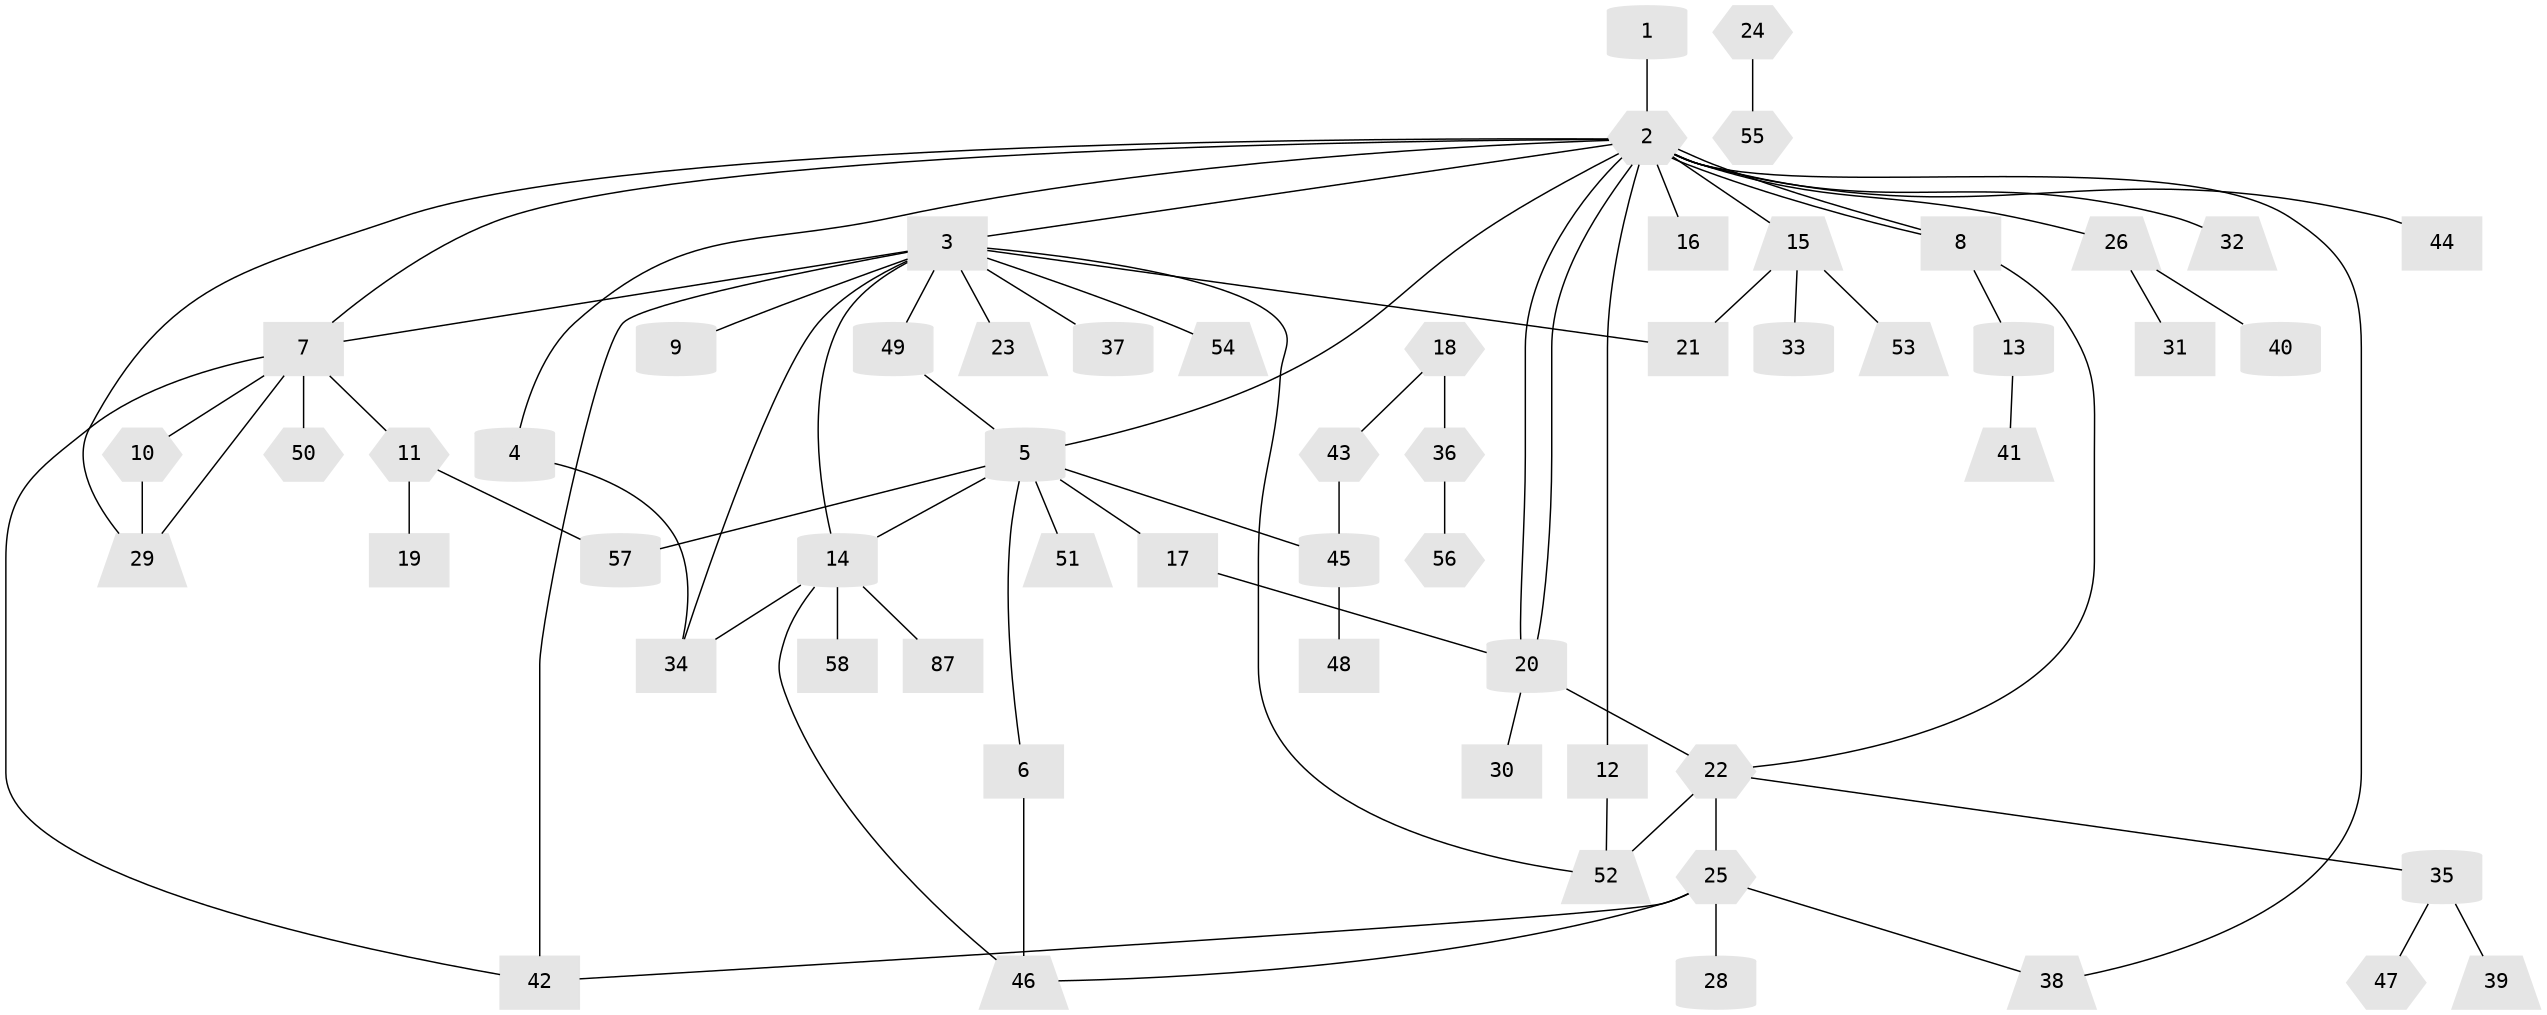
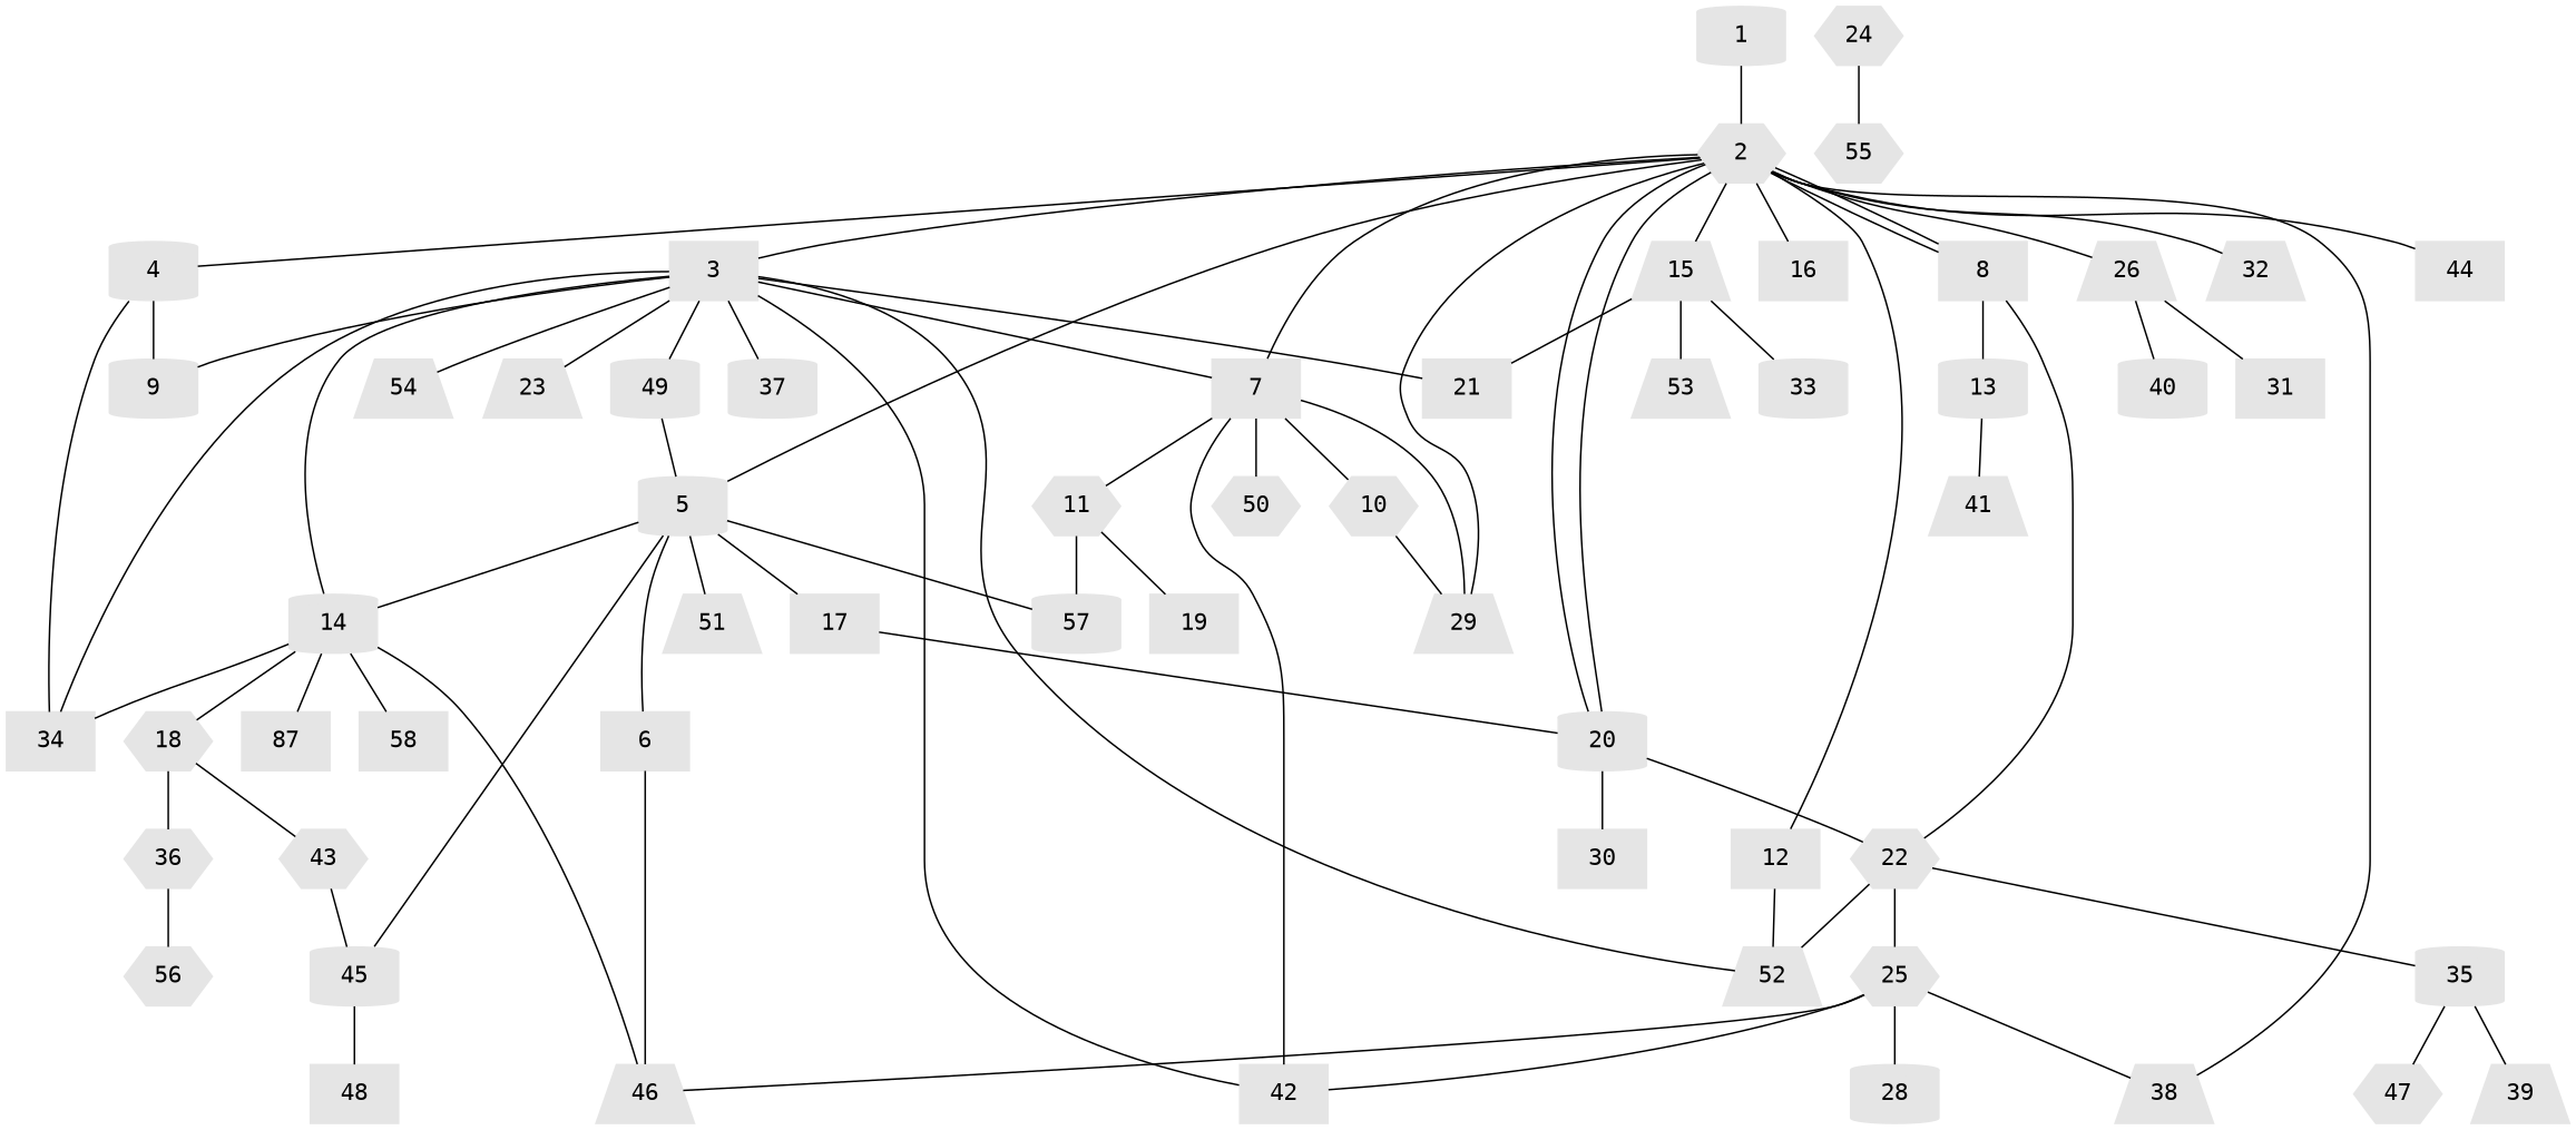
  graph {
    fontname="DejaVu Sans Mono"
    node [color=gray90 fontname="DejaVu Sans Mono" shape=box style=filled]
    edge [fontname="DejaVu Sans Mono"]
    1 [shape=cylinder]
    2 [shape=hexagon]
    3
    4 [shape=cylinder]
    5 [shape=cylinder]
    7
    8
    12
    15 [shape=trapezium]
    16
    20 [shape=cylinder]
    26 [shape=trapezium]
    29 [shape=trapezium]
    32 [shape=trapezium]
    38 [shape=trapezium]
    44
    9 [shape=cylinder]
    14 [shape=cylinder]
    21
    23 [shape=trapezium]
    34
    37 [shape=cylinder]
    42
    49 [shape=cylinder]
    52 [shape=trapezium]
    54 [shape=trapezium]
    6
    17
    45 [shape=cylinder]
    51 [shape=trapezium]
    57 [shape=cylinder]
    10 [shape=hexagon]
    11 [shape=hexagon]
    50 [shape=hexagon]
    13 [shape=cylinder]
    22 [shape=hexagon]
    33 [shape=cylinder]
    53 [shape=trapezium]
    30
    31
    40 [shape=cylinder]
    46 [shape=trapezium]
    18 [shape=hexagon]
    n44 [label=87]
    58
    48
    19
    41 [shape=trapezium]
    25 [shape=hexagon]
    35 [shape=cylinder]
    36 [shape=hexagon]
    43 [shape=hexagon]
    56 [shape=hexagon]
    24 [shape=hexagon]
    55 [shape=hexagon]
    28 [shape=cylinder]
    39 [shape=trapezium]
    47 [shape=hexagon]
    1 -- 2
    2 -- 3
    2 -- 4
    2 -- 5
    2 -- 7
    2 -- 8
    2 -- 8
    2 -- 12
    2 -- 15
    2 -- 16
    2 -- 20
    2 -- 20
    2 -- 26
    2 -- 29
    2 -- 32
    2 -- 38
    2 -- 44
    3 -- 7
    3 -- 9
    3 -- 14
    3 -- 21
    3 -- 23
    3 -- 34
    3 -- 37
    3 -- 42
    3 -- 49
    3 -- 52
    3 -- 54
+   4 -- 9
    4 -- 34
    5 -- 14
    5 -- 6
    5 -- 17
    5 -- 45
    5 -- 51
    5 -- 57
    7 -- 29
    7 -- 42
    7 -- 10
    7 -- 11
    7 -- 50
    8 -- 13
    8 -- 22
    12 -- 52
    15 -- 21
    15 -- 33
    15 -- 53
    20 -- 22
    20 -- 30
    26 -- 31
    26 -- 40
    14 -- 34
    14 -- 46
+   14 -- 18
    14 -- n44
    14 -- 58
    49 -- 5
    6 -- 46
    17 -- 20
    45 -- 48
    10 -- 29
    11 -- 57
    11 -- 19
    13 -- 41
    22 -- 52
    22 -- 25
    22 -- 35
    18 -- 36
    18 -- 43
    25 -- 38
    25 -- 42
    25 -- 46
    25 -- 28
    35 -- 39
    35 -- 47
    36 -- 56
    43 -- 45
    24 -- 55
  }
